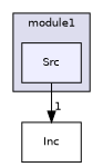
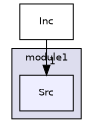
  digraph {
    compound=true
    node [fontname=Helvetica fontsize=10 shape=box]
    n1 [fillcolor="#eeeeff" label=Src pencolor=black style=filled]
    n2 [label=Inc]
    subgraph cluster_1 {
      bgcolor="#ddddee"
      fontname=Helvetica
      fontsize=10
      label=module1
      pencolor=black
      n1
    }
-   n1 -> n2 [headlabel=1 labeldistance=1.5 labelfontname=Helvetica labelfontsize=10]
+   n2 -> n1 [headlabel=1 labeldistance=1.5 labelfontname=Helvetica labelfontsize=10]
  }
